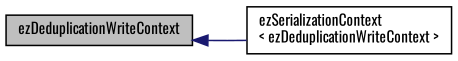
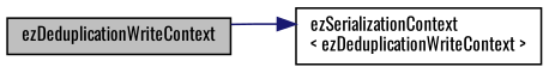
  digraph {
    rankdir=LR
    fontname=Oswald
    node [color=black fontname=Oswald fontsize=10 shape=record style=filled]
    n1 [fillcolor=grey75 fontcolor=black height=0.2 label=ezDeduplicationWriteContext width=0.4]
    n2 [fillcolor=white height=0.2 label="ezSerializationContext\l\< ezDeduplicationWriteContext \>" width=0.4]
-   n1 -> n2 [color=midnightblue dir=back fontname=Oswald fontsize=10 labelfontname=Helvetica labelfontsize=10 style=solid]
+   n2 -> n1 [color=midnightblue dir=back fontname=Oswald fontsize=10 labelfontname=Helvetica labelfontsize=10 style=solid]
  }
